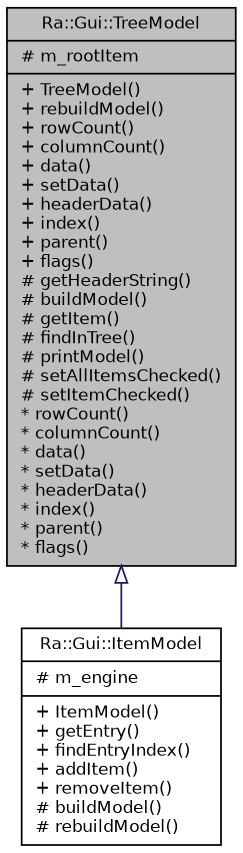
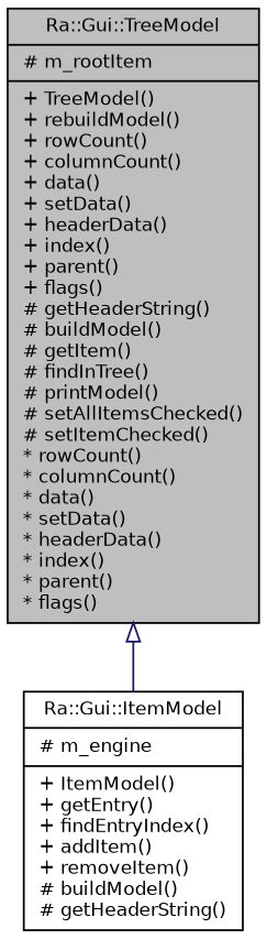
  digraph {
    node [color=black fontname=Helvetica fontsize=10 shape=record style=filled]
    n1 [fillcolor=grey75 fontcolor=black height=0.2 label="{Ra::Gui::TreeModel\n|# m_rootItem\l|+ TreeModel()\l+ rebuildModel()\l+ rowCount()\l+ columnCount()\l+ data()\l+ setData()\l+ headerData()\l+ index()\l+ parent()\l+ flags()\l# getHeaderString()\l# buildModel()\l# getItem()\l# findInTree()\l# printModel()\l# setAllItemsChecked()\l# setItemChecked()\l* rowCount()\l* columnCount()\l* data()\l* setData()\l* headerData()\l* index()\l* parent()\l* flags()\l}" width=0.4]
-   n2 [fillcolor=white height=0.2 label="{Ra::Gui::ItemModel\n|# m_engine\l|+ ItemModel()\l+ getEntry()\l+ findEntryIndex()\l+ addItem()\l+ removeItem()\l# buildModel()\l# rebuildModel()\l}" width=0.4]
+   n2 [fillcolor=white height=0.2 label="{Ra::Gui::ItemModel\n|# m_engine\l|+ ItemModel()\l+ getEntry()\l+ findEntryIndex()\l+ addItem()\l+ removeItem()\l# buildModel()\l# getHeaderString()\l}" width=0.4]
    n1 -> n2 [arrowtail=onormal color=midnightblue dir=back fontname=Helvetica fontsize=10 labelfontname=Helvetica labelfontsize=10 style=solid]
  }
